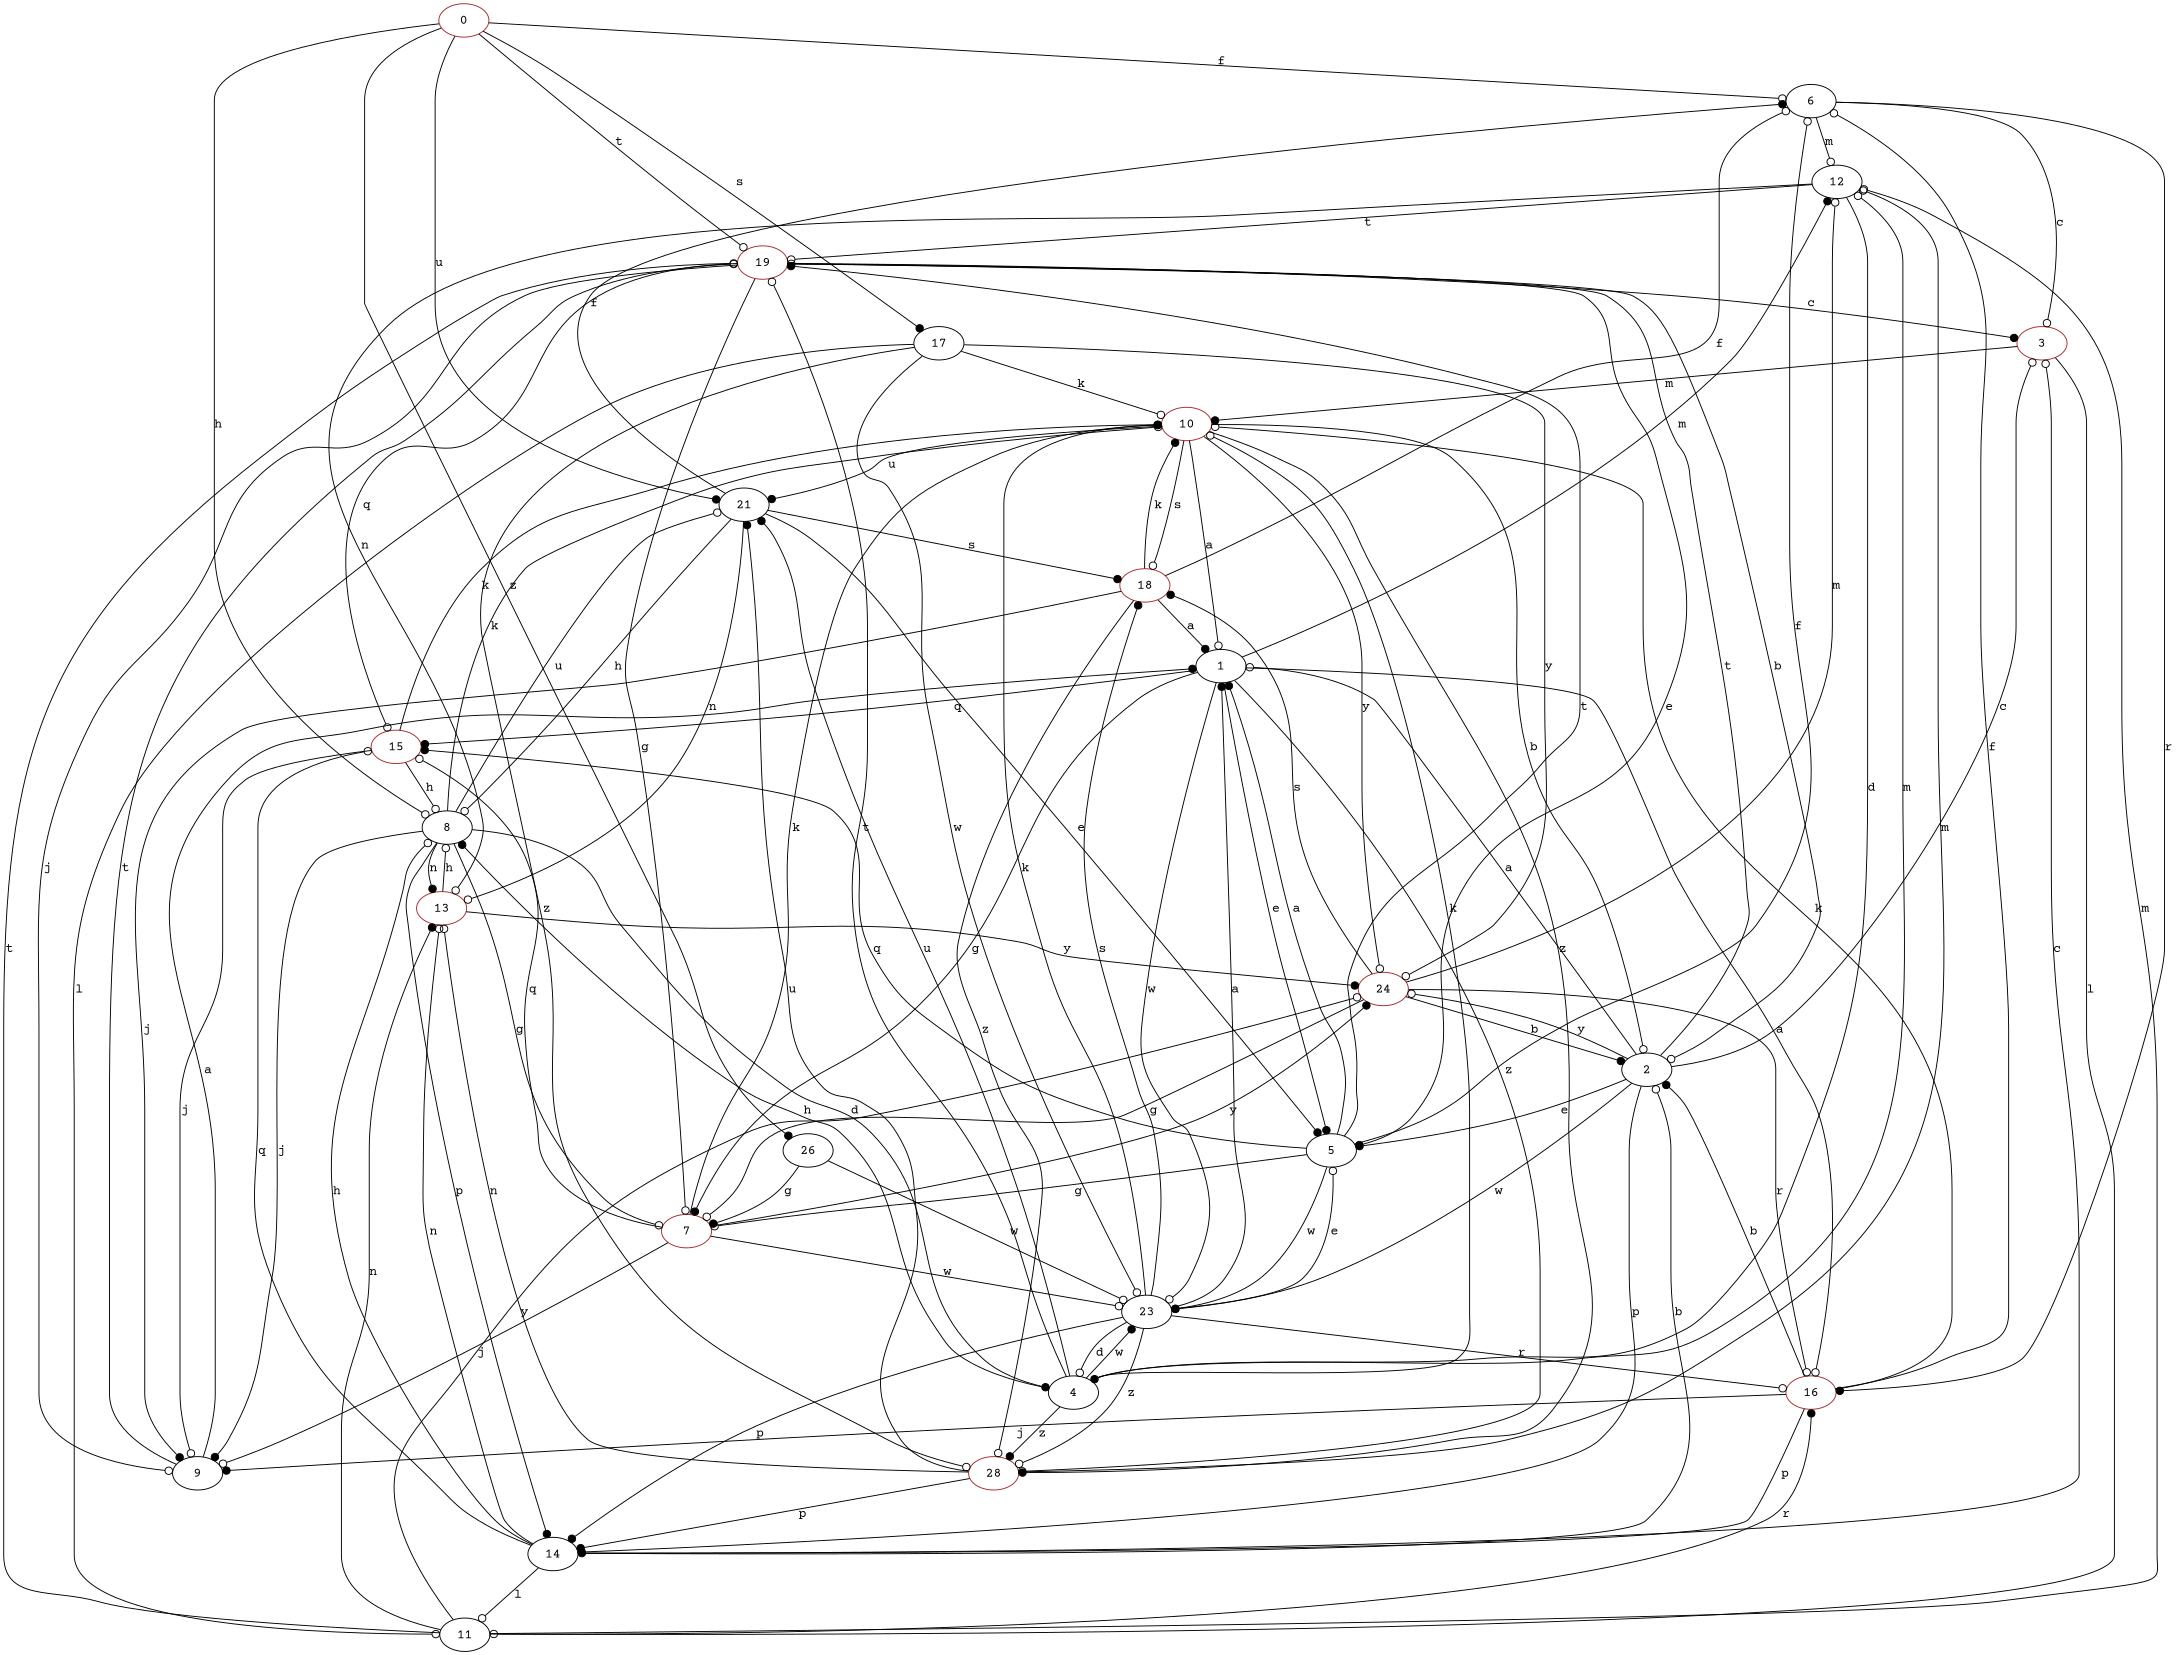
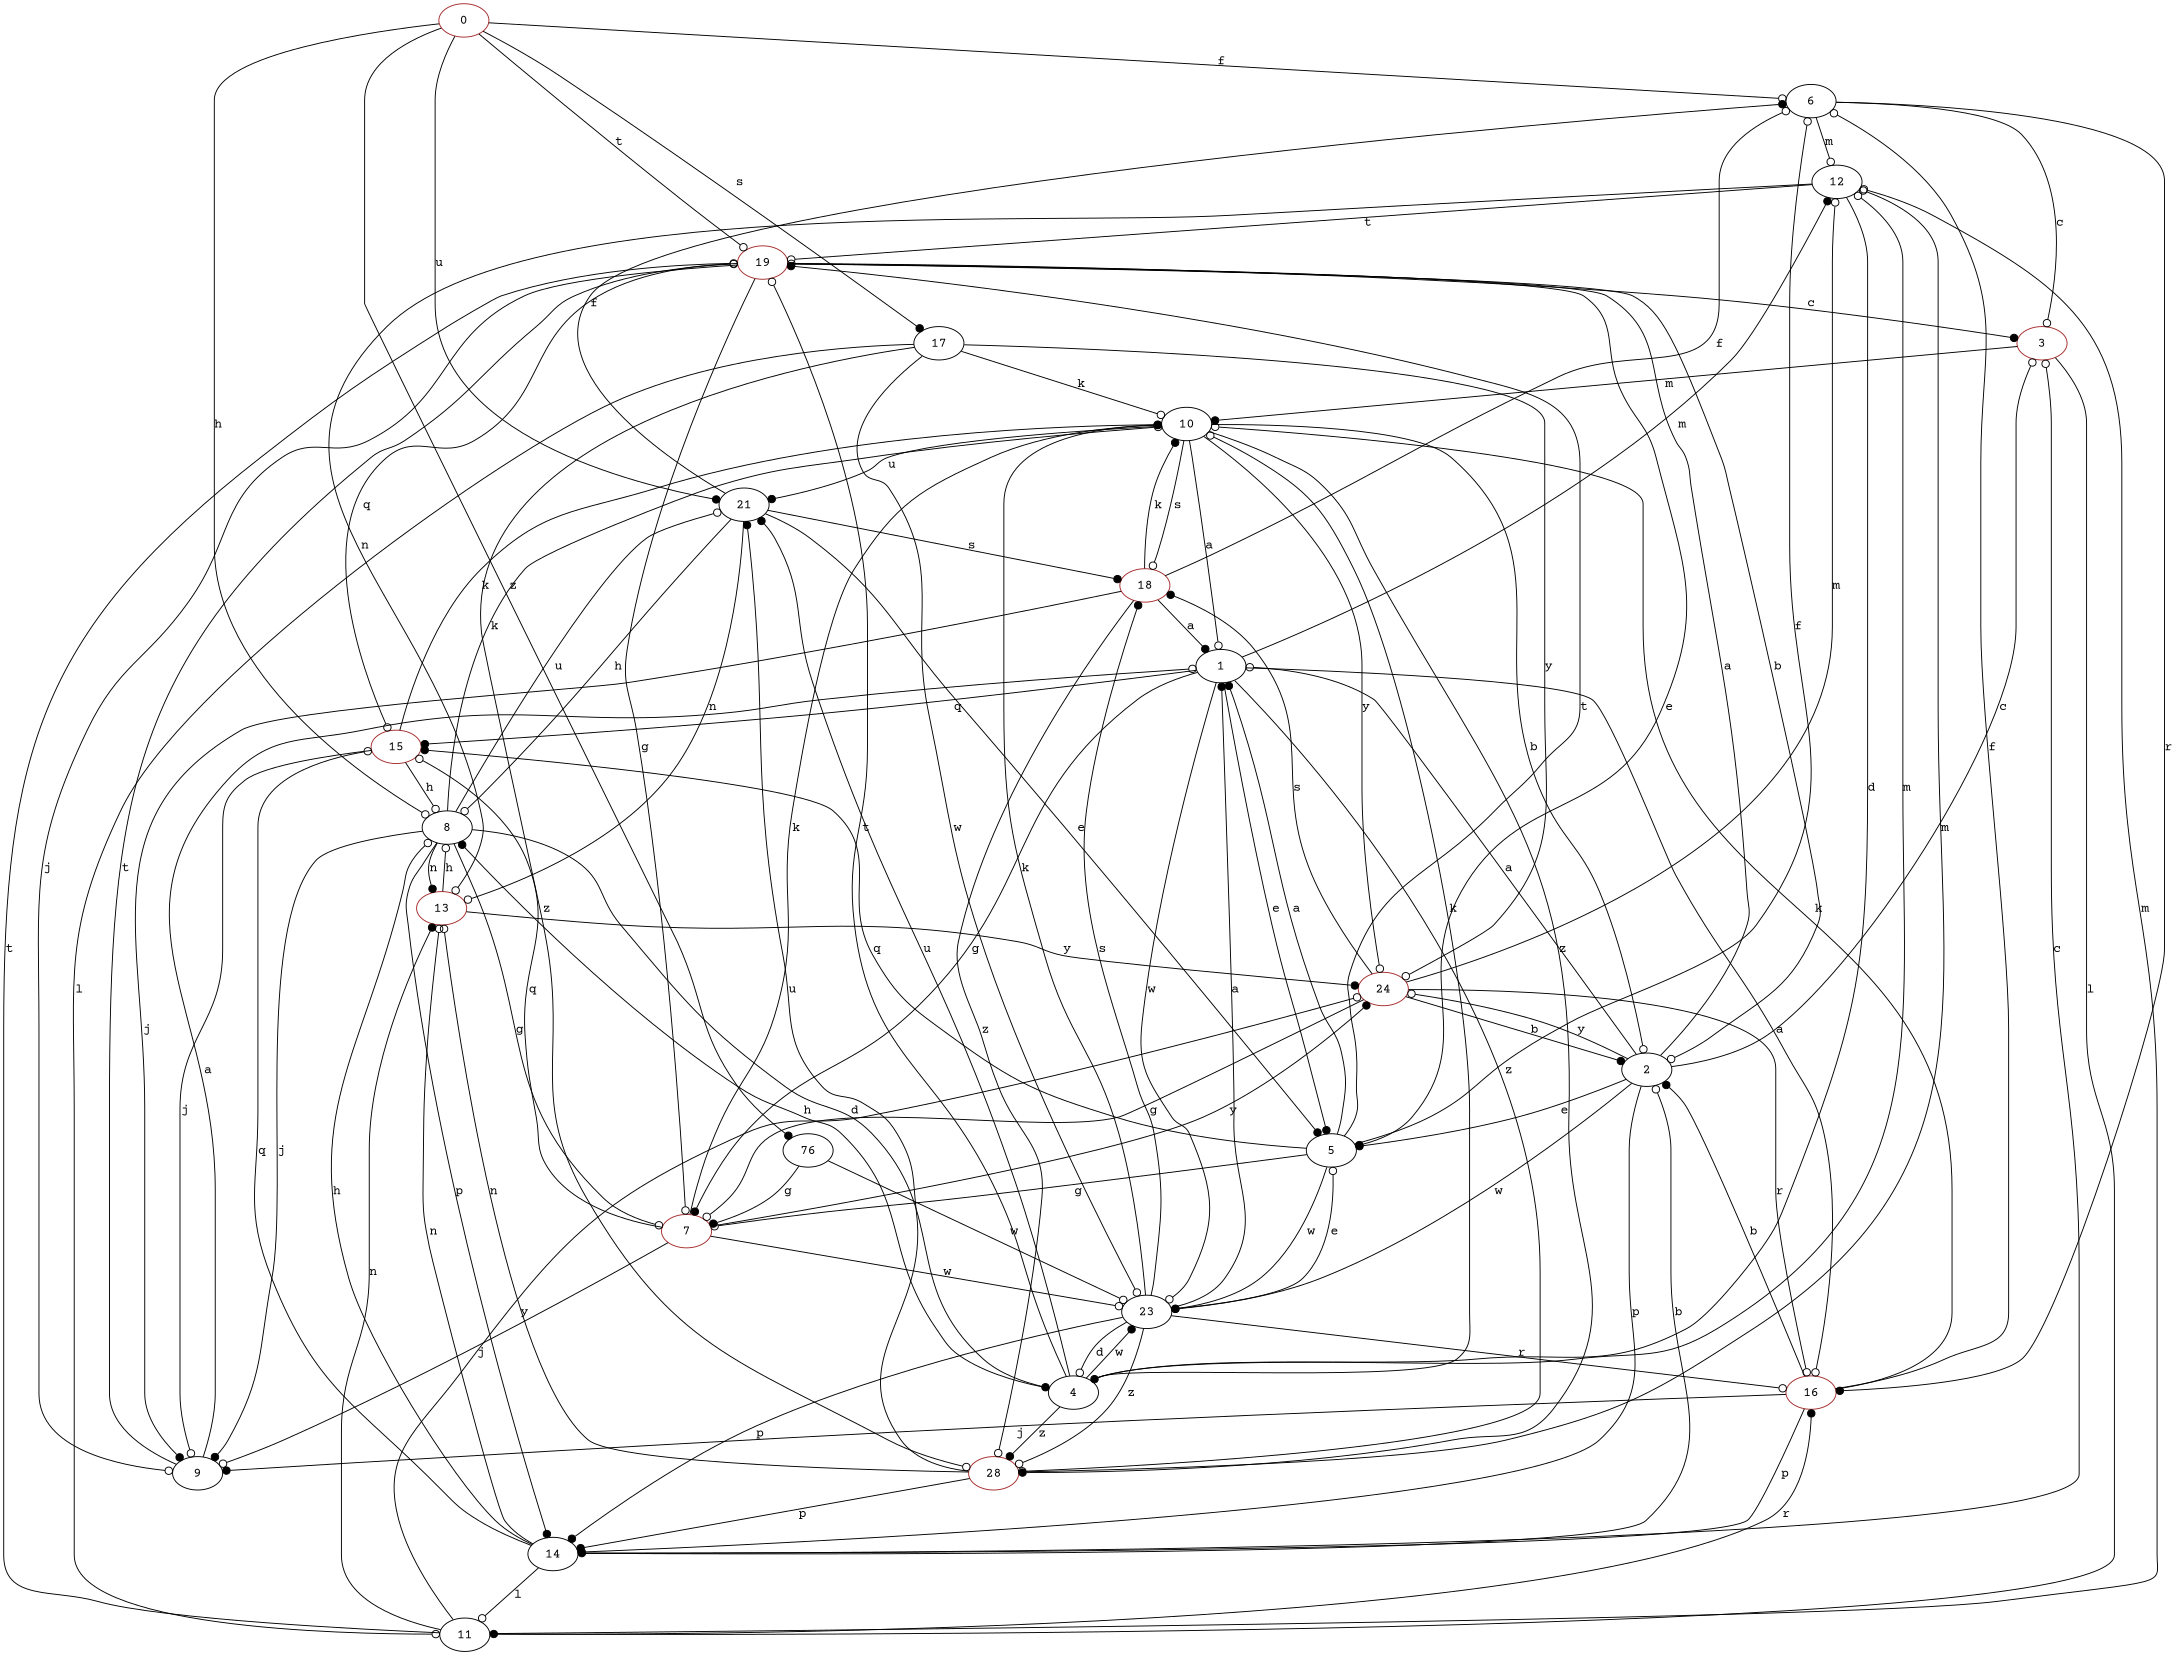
  strict digraph {
    fontname="Courier Prime"
    node [color=black fontname="Courier Prime"]
    edge [arrowhead=odot fontname="Courier Prime"]
    0 [color=brown]
    6
    8
    17
    19 [color=brown]
    21
-   26
+   26 [label=76]
    12
    3 [color=brown]
    16 [color=brown]
    7 [color=brown]
    14
-   10 [color=brown]
+   10
    4
    9
    13 [color=brown]
    23
    28 [color=brown]
    24 [color=brown]
    11
    5
    15 [color=brown]
    2
    18 [color=brown]
    1
    0 -> 6 [label=f]
    0 -> 8 [label=h]
    0 -> 17 [arrowhead=dot label=s]
    0 -> 19 [label=t]
    0 -> 21 [arrowhead=dot label=u]
    0 -> 26 [arrowhead=dot label=z]
    6 -> 12 [label=m]
    6 -> 3 [label=c]
    6 -> 16 [arrowhead=dot label=r]
    8 -> 21 [label=u]
    8 -> 7 [label=g]
    8 -> 14 [arrowhead=dot label=p]
    8 -> 10 [label=k]
    8 -> 4 [arrowhead=dot label=d]
    8 -> 9 [arrowhead=dot label=j]
    8 -> 13 [arrowhead=dot label=n]
    17 -> 10 [label=k]
    17 -> 23 [label=w]
    17 -> 28 [label=z]
    17 -> 24 [label=y]
    17 -> 11 [label=l]
    19 -> 3 [arrowhead=dot label=c]
    19 -> 7 [label=g]
    19 -> 9 [label=j]
    19 -> 5 [arrowhead=dot label=e]
    19 -> 15 [label=q]
    19 -> 2 [label=b]
    21 -> 6 [arrowhead=dot label=f]
    21 -> 8 [label=h]
    21 -> 13 [label=n]
    21 -> 5 [arrowhead=dot label=e]
    21 -> 18 [arrowhead=dot label=s]
    26 -> 7 [arrowhead=dot label=g]
    26 -> 23 [label=w]
    12 -> 19 [label=t]
    12 -> 4 [arrowhead=dot label=d]
    12 -> 13 [label=n]
    3 -> 10 [arrowhead=dot label=m]
-   3 -> 11 [label=l]
+   3 -> 11 [arrowhead=dot label=l]
    16 -> 6 [label=f]
    16 -> 14 [arrowhead=dot label=p]
    16 -> 10 [label=k]
    16 -> 9 [arrowhead=dot label=j]
    16 -> 2 [arrowhead=dot label=b]
    7 -> 10 [arrowhead=dot label=k]
    7 -> 9 [label=j]
    7 -> 23 [label=w]
    7 -> 24 [arrowhead=dot label=y]
    7 -> 15 [label=q]
    14 -> 8 [label=h]
    14 -> 3 [label=c]
    14 -> 13 [label=n]
    14 -> 11 [label=l]
    14 -> 15 [label=q]
    14 -> 2 [label=b]
    10 -> 21 [arrowhead=dot label=u]
    10 -> 28 [arrowhead=dot label=z]
    10 -> 24 [label=y]
    10 -> 2 [label=b]
    10 -> 18 [label=s]
    10 -> 1 [label=a]
    4 -> 8 [arrowhead=dot label=h]
    4 -> 19 [label=t]
    4 -> 21 [arrowhead=dot label=u]
    4 -> 12 [label=m]
    4 -> 10 [label=k]
    4 -> 23 [arrowhead=dot label=w]
    4 -> 28 [arrowhead=dot label=z]
    9 -> 19 [label=t]
-   9 -> 1 [arrowhead=dot label=a]
+   9 -> 1 [label=a]
    13 -> 8 [label=h]
    13 -> 24 [arrowhead=dot label=y]
    23 -> 16 [label=r]
    23 -> 14 [arrowhead=dot label=p]
    23 -> 10 [label=k]
    23 -> 4 [label=d]
    23 -> 28 [label=z]
    23 -> 5 [label=e]
    23 -> 18 [arrowhead=dot label=s]
    23 -> 1 [arrowhead=dot label=a]
    28 -> 21 [arrowhead=dot label=u]
    28 -> 12 [label=m]
    28 -> 14 [arrowhead=dot label=p]
    28 -> 13 [label=n]
    24 -> 12 [label=m]
    24 -> 16 [label=r]
    24 -> 7 [label=g]
    24 -> 2 [arrowhead=dot label=b]
    24 -> 18 [arrowhead=dot label=s]
    11 -> 19 [label=t]
    11 -> 12 [label=m]
    11 -> 16 [arrowhead=dot label=r]
    11 -> 13 [arrowhead=dot label=n]
    11 -> 24 [label=y]
    5 -> 6 [label=f]
    5 -> 19 [arrowhead=dot label=t]
    5 -> 7 [label=g]
    5 -> 23 [arrowhead=dot label=w]
    5 -> 15 [arrowhead=dot label=q]
    5 -> 1 [arrowhead=dot label=a]
    15 -> 8 [label=h]
    15 -> 10 [label=k]
    15 -> 9 [label=j]
-   2 -> 19 [label=t]
+   2 -> 19 [label=a]
    2 -> 3 [label=c]
    2 -> 14 [label=p]
    2 -> 23 [arrowhead=dot label=w]
    2 -> 24 [label=y]
    2 -> 5 [arrowhead=dot label=e]
    2 -> 1 [label=a]
    18 -> 6 [label=f]
    18 -> 10 [arrowhead=dot label=k]
    18 -> 9 [arrowhead=dot label=j]
    18 -> 28 [label=z]
    18 -> 1 [arrowhead=dot label=a]
    1 -> 12 [arrowhead=dot label=m]
    1 -> 16 [label=a]
    1 -> 7 [arrowhead=dot label=g]
    1 -> 23 [label=w]
    1 -> 28 [label=z]
    1 -> 5 [arrowhead=dot label=e]
    1 -> 15 [arrowhead=dot label=q]
  }
